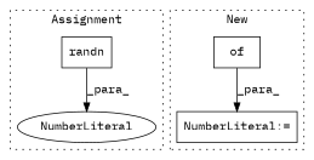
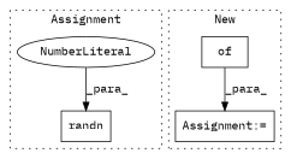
  digraph {
    fontname="IBM Plex Mono"
    node [a=32 fontname="IBM Plex Mono" l=1 shape=box]
    edge [fontname="IBM Plex Mono"]
    n1 [l="6,1" label=randn s="18571,18588"]
    n2 [a=34 label=NumberLiteral s=18577 shape=ellipse]
    n3 [l="3,1" label=of s="195,722"]
-   n4 [a=7 label="NumberLiteral:=" s=168]
+   n4 [a=7 label="Assignment:=" s=168]
    subgraph cluster_1 {
      label=Assignment
      style=dotted
      n1
      n2
    }
    subgraph cluster_2 {
      label=New
      style=dotted
      n3
      n4
    }
-   n1 -> n2 [label=_para_]
+   n2 -> n1 [label=_para_]
    n3 -> n4 [label=_para_]
  }
